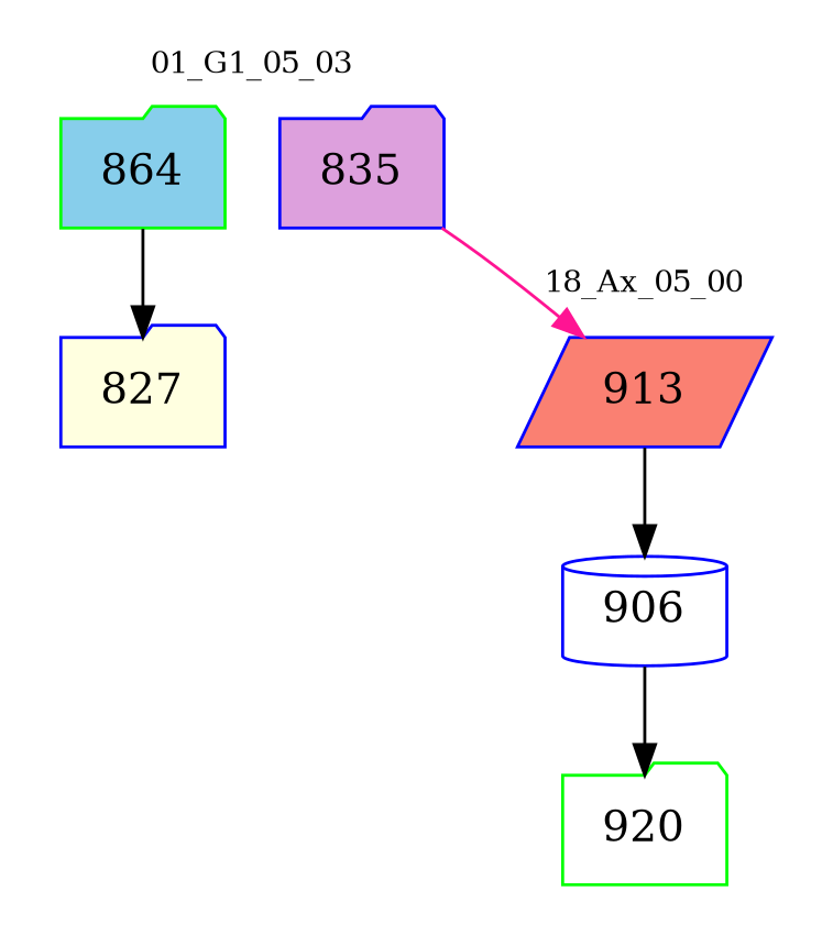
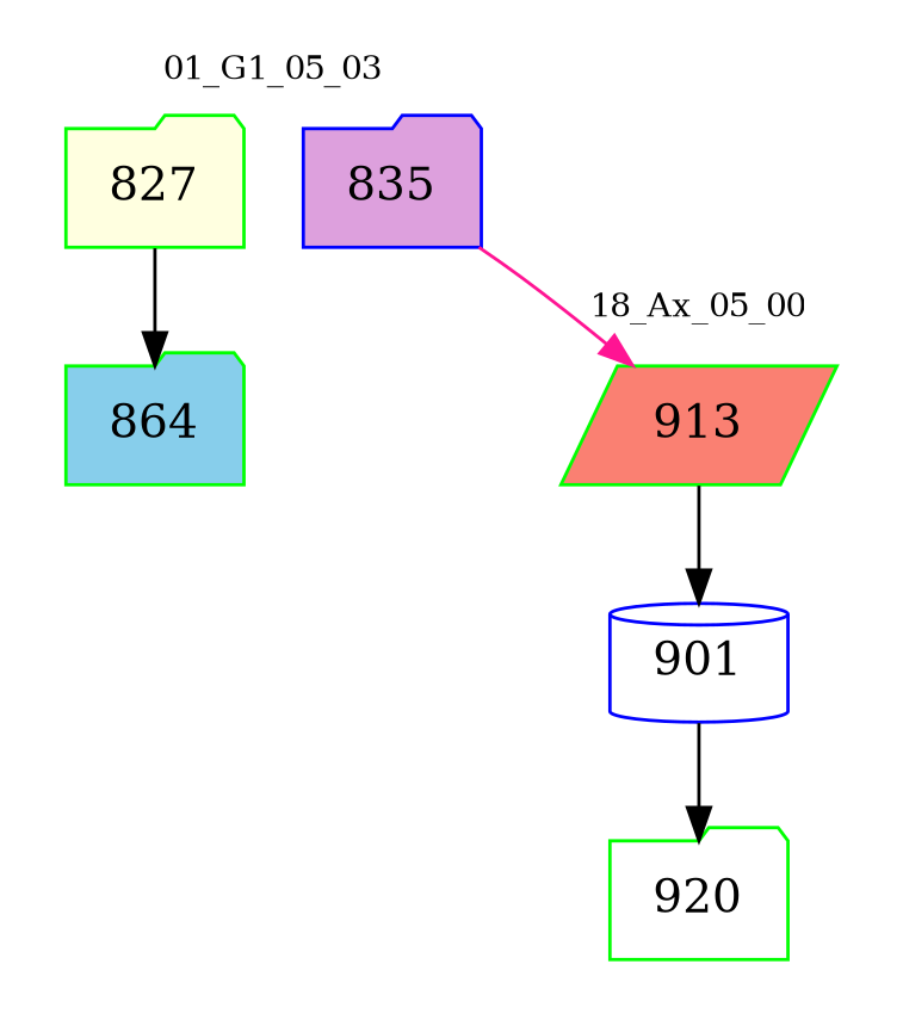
  digraph {
    node [color=blue fillcolor=white shape=folder style=filled]
    edge [color=black]
-   n1 [fillcolor=salmon label=913 shape=parallelogram]
-   n2 [label=906 shape=cylinder]
+   n1 [color=green fillcolor=salmon label=913 shape=parallelogram]
+   n2 [label=901 shape=cylinder]
    n3 [color=green label=920]
    n4 [fillcolor=plum label=835]
-   n5 [fillcolor=lightyellow label=827]
+   n5 [color=green fillcolor=lightyellow label=827]
    n6 [color=green fillcolor=skyblue label=864]
    subgraph cluster_1 {
      color=white
      fontsize=10
      label="18_Ax_05_00"
      n1
      n2
      n3
    }
    subgraph cluster_2 {
      color=white
      fontsize=10
      label="01_G1_05_03"
      n4
      n5
      n6
    }
    n1 -> n2
    n2 -> n3
    n4 -> n1 [color=deeppink]
-   n6 -> n5
+   n5 -> n6
  }
